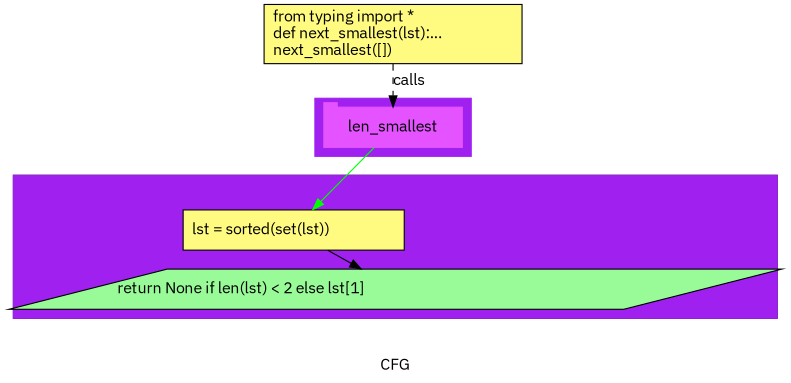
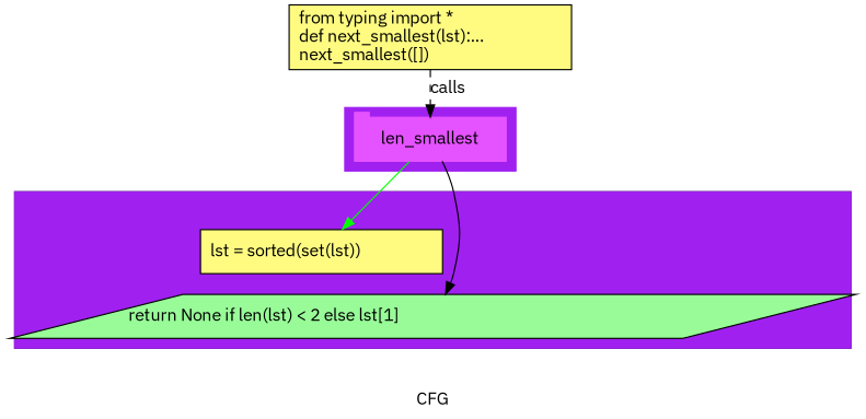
  digraph {
    compound=True
    fontname="IBM Plex Sans"
    label=CFG
    pack=False
    rankdir=TB
    ranksep=0.02
    node [fontname="IBM Plex Sans" shape=rectangle style="filled,solid" fillcolor="#FFFB81"]
    edge [fontname="IBM Plex Sans"]
    n1 [color="#E552FF" height=0.5 label=len_smallest linenum="[8]" shape=tab style=filled width=1.7222 fillcolor=""]
    n2 [height=0.5 label="lst = sorted(set(lst))\l" linenum="[5]" width=2.75]
    n3 [fillcolor="#98fb98" height=0.5 label="return None if len(lst) < 2 else lst[1]\l" linenum="[6]" shape=parallelogram width=8.947]
    n4 [height=0.73611 label="from typing import *\ldef next_smallest(lst):...\lnext_smallest([])\l" linenum="[1]" width=3.2083]
    subgraph cluster_1 {
      color=purple
      compound=true
      label=""
      shape=tab
      style=filled
      n1
    }
    subgraph cluster_2 {
      label=next_smallest
      n2
      n3
      subgraph cluster_3 {
        color=purple
        compound=true
        label=""
        shape=tab
        style=filled
      }
    }
    n1 -> n2 [color=green]
-   n2 -> n3 [color=black]
+   n1 -> n3 [color=black]
    n4 -> n1 [label=calls style=dashed]
  }
